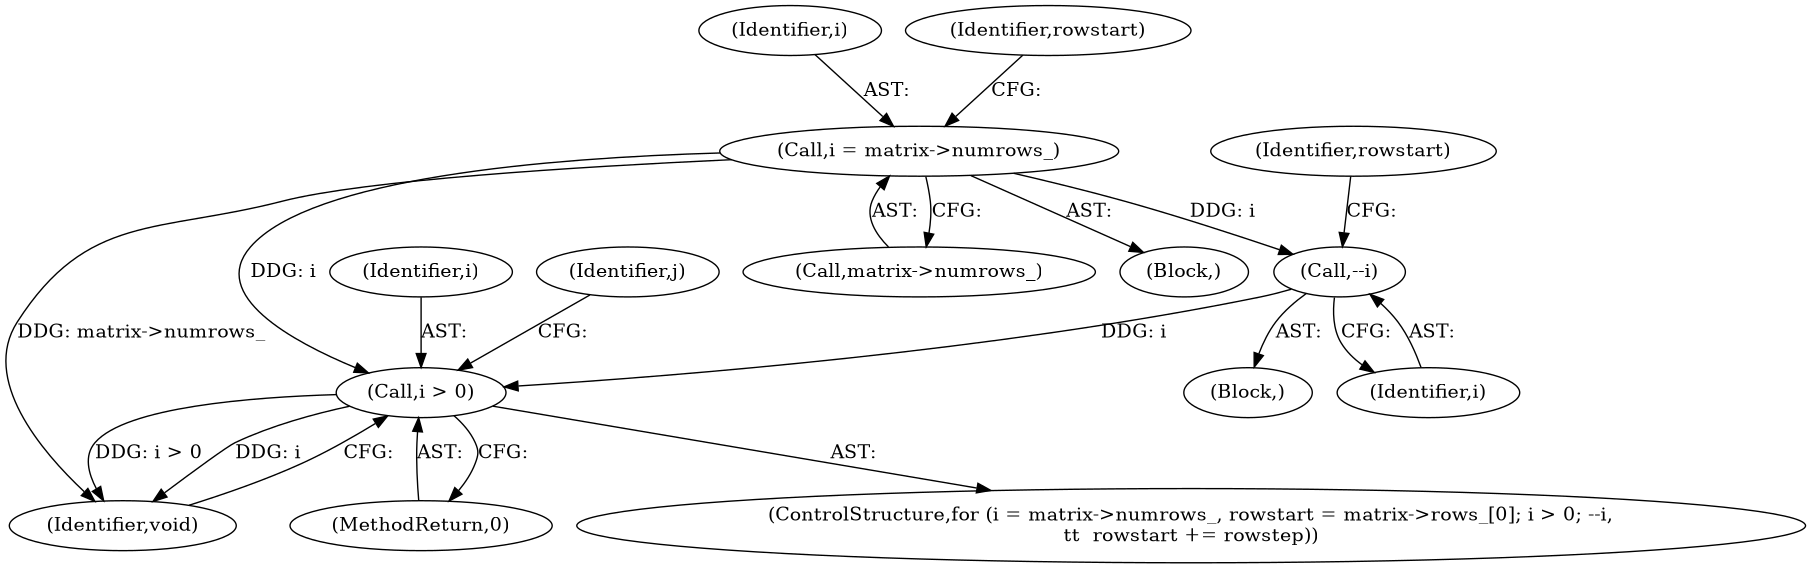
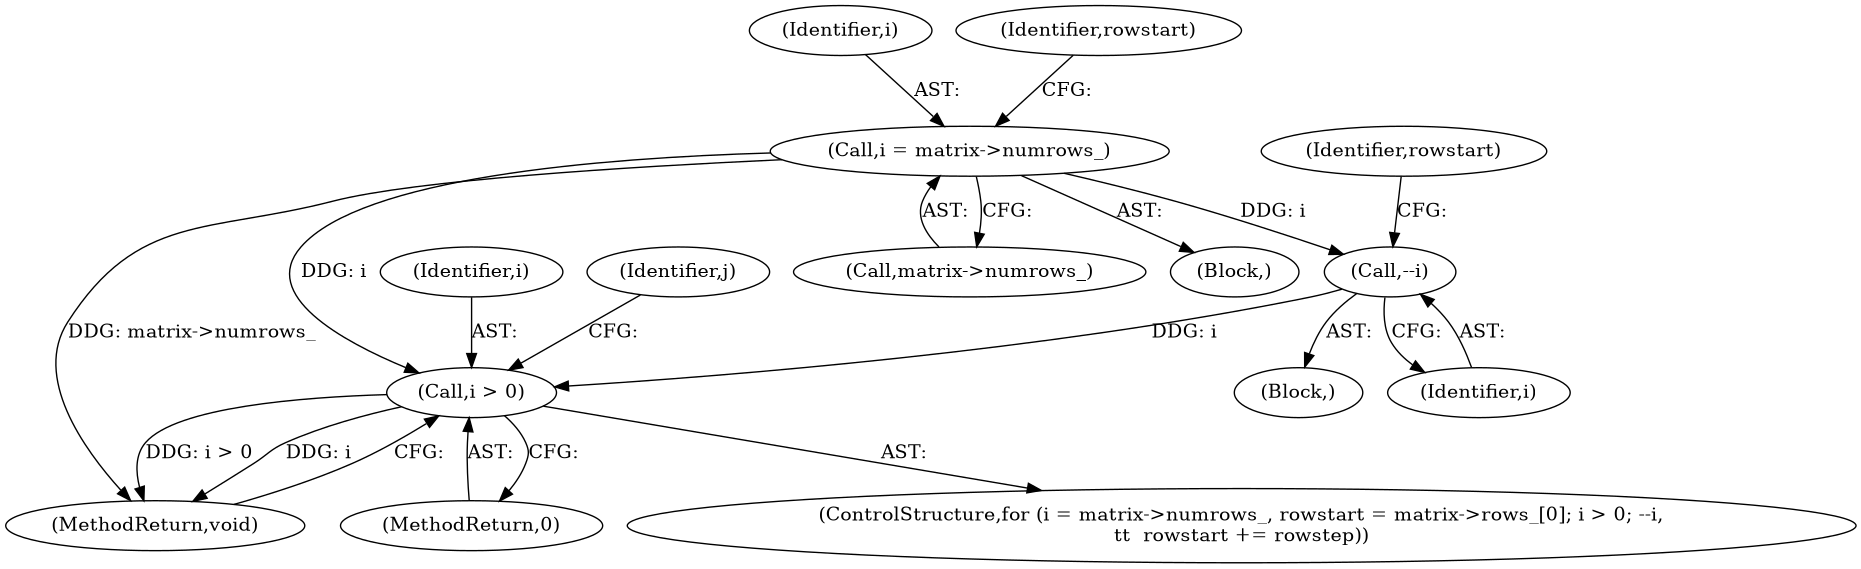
  digraph {
    fontname="DejaVu Serif"
    node [fontname="DejaVu Serif"]
    edge [fontname="DejaVu Serif"]
    n1 [label="(Call,i = matrix->numrows_)"]
    n2 [label="(Call,i > 0)"]
    n3 [label="(Call,matrix->numrows_)"]
    n4 [label="(Block,)"]
-   n5 [label="(Identifier,void)"]
+   n5 [label="(MethodReturn,void)"]
    n6 [label="(Call,--i)"]
    n7 [label="(MethodReturn,0)"]
    n8 [label="(ControlStructure,for (i = matrix->numrows_, rowstart = matrix->rows_[0]; i > 0; --i,\n\t\t  rowstart += rowstep))"]
    n9 [label="(Block,)"]
    n10 [label="(Identifier,i)"]
    n11 [label="(Identifier,rowstart)"]
    n12 [label="(Identifier,i)"]
    n13 [label="(Identifier,j)"]
    n14 [label="(Identifier,i)"]
    n15 [label="(Identifier,rowstart)"]
    n1 -> n2 [label="DDG: i"]
    n1 -> n3 [label="CFG: "]
    n1 -> n4 [label="AST: "]
    n1 -> n5 [label="DDG: matrix->numrows_"]
    n1 -> n6 [label="DDG: i"]
    n2 -> n5 [label="DDG: i > 0"]
    n2 -> n5 [label="DDG: i"]
    n2 -> n7 [label="CFG: "]
    n2 -> n8 [label="AST: "]
    n3 -> n1 [label="AST: "]
    n5 -> n2 [label="CFG: "]
    n6 -> n2 [label="DDG: i"]
    n6 -> n9 [label="AST: "]
    n6 -> n10 [label="CFG: "]
    n7 -> n2 [label="AST: "]
    n10 -> n6 [label="AST: "]
    n11 -> n6 [label="CFG: "]
    n12 -> n2 [label="AST: "]
    n13 -> n2 [label="CFG: "]
    n14 -> n1 [label="AST: "]
    n15 -> n1 [label="CFG: "]
  }
